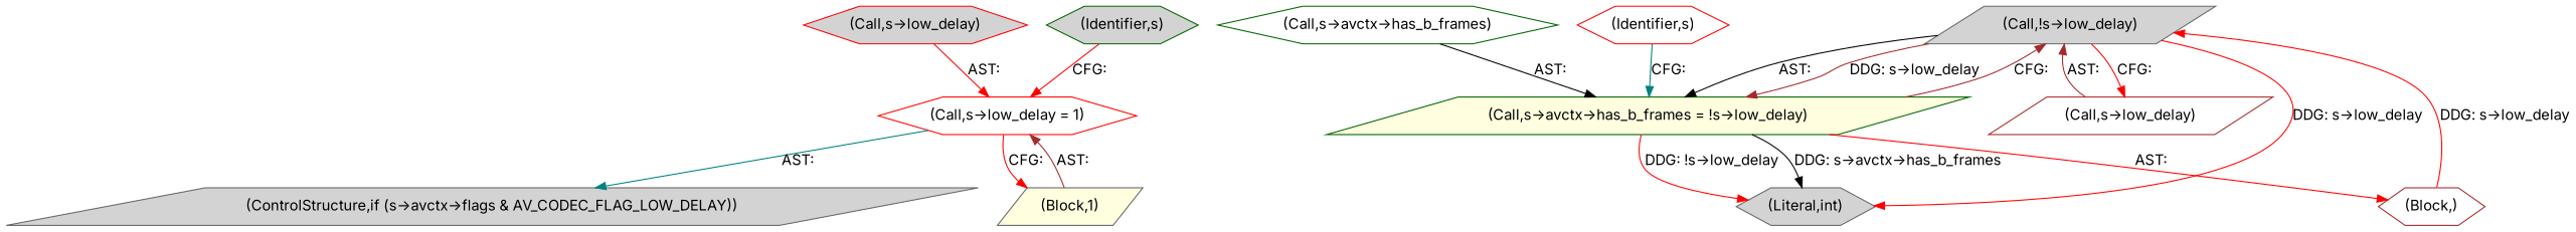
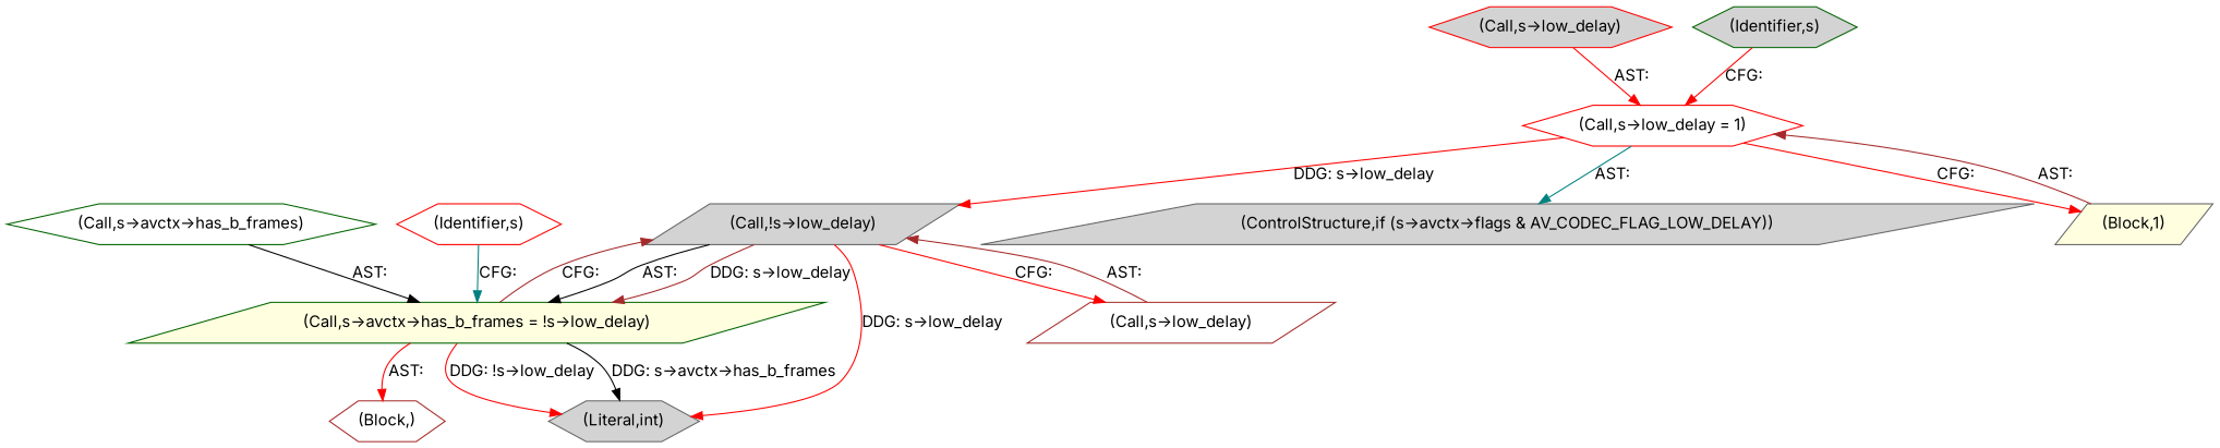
  digraph {
    fontname=Inter
    node [color=gray40 fillcolor=white fontname=Inter shape=hexagon style=filled]
    edge [color=red fontname=Inter]
    n1 [color=red label="(Call,s->low_delay = 1)"]
    n2 [fillcolor=lightgrey label="(Call,!s->low_delay)" shape=parallelogram]
    n3 [fillcolor=lightgrey label="(ControlStructure,if (s->avctx->flags & AV_CODEC_FLAG_LOW_DELAY))" shape=parallelogram]
    n4 [fillcolor=lightyellow label="(Block,1)" shape=parallelogram]
    n5 [color=darkgreen fillcolor=lightyellow label="(Call,s->avctx->has_b_frames = !s->low_delay)" shape=parallelogram]
    n6 [fillcolor=lightgrey label="(Literal,int)"]
    n7 [color=brown label="(Call,s->low_delay)" shape=parallelogram]
    n8 [color=brown label="(Block,)"]
    n9 [color=darkgreen label="(Call,s->avctx->has_b_frames)"]
    n10 [color=red fillcolor=lightgrey label="(Call,s->low_delay)"]
    n11 [color=darkgreen fillcolor=lightgrey label="(Identifier,s)"]
    n12 [color=red label="(Identifier,s)"]
-   n8 -> n2 [label="DDG: s->low_delay"]
+   n1 -> n2 [label="DDG: s->low_delay"]
    n1 -> n3 [color=teal label="AST: "]
    n1 -> n4 [label="CFG: "]
    n2 -> n5 [color=black label="AST: "]
    n2 -> n5 [color=brown label="DDG: s->low_delay"]
    n2 -> n6 [label="DDG: s->low_delay"]
    n2 -> n7 [label="CFG: "]
    n4 -> n1 [color=brown label="AST: "]
    n5 -> n2 [color=brown label="CFG: "]
    n5 -> n6 [color=black label="DDG: s->avctx->has_b_frames"]
    n5 -> n6 [label="DDG: !s->low_delay"]
    n5 -> n8 [label="AST: "]
    n7 -> n2 [color=brown label="AST: "]
    n9 -> n5 [color=black label="AST: "]
    n10 -> n1 [label="AST: "]
    n11 -> n1 [label="CFG: "]
    n12 -> n5 [color=teal label="CFG: "]
  }
